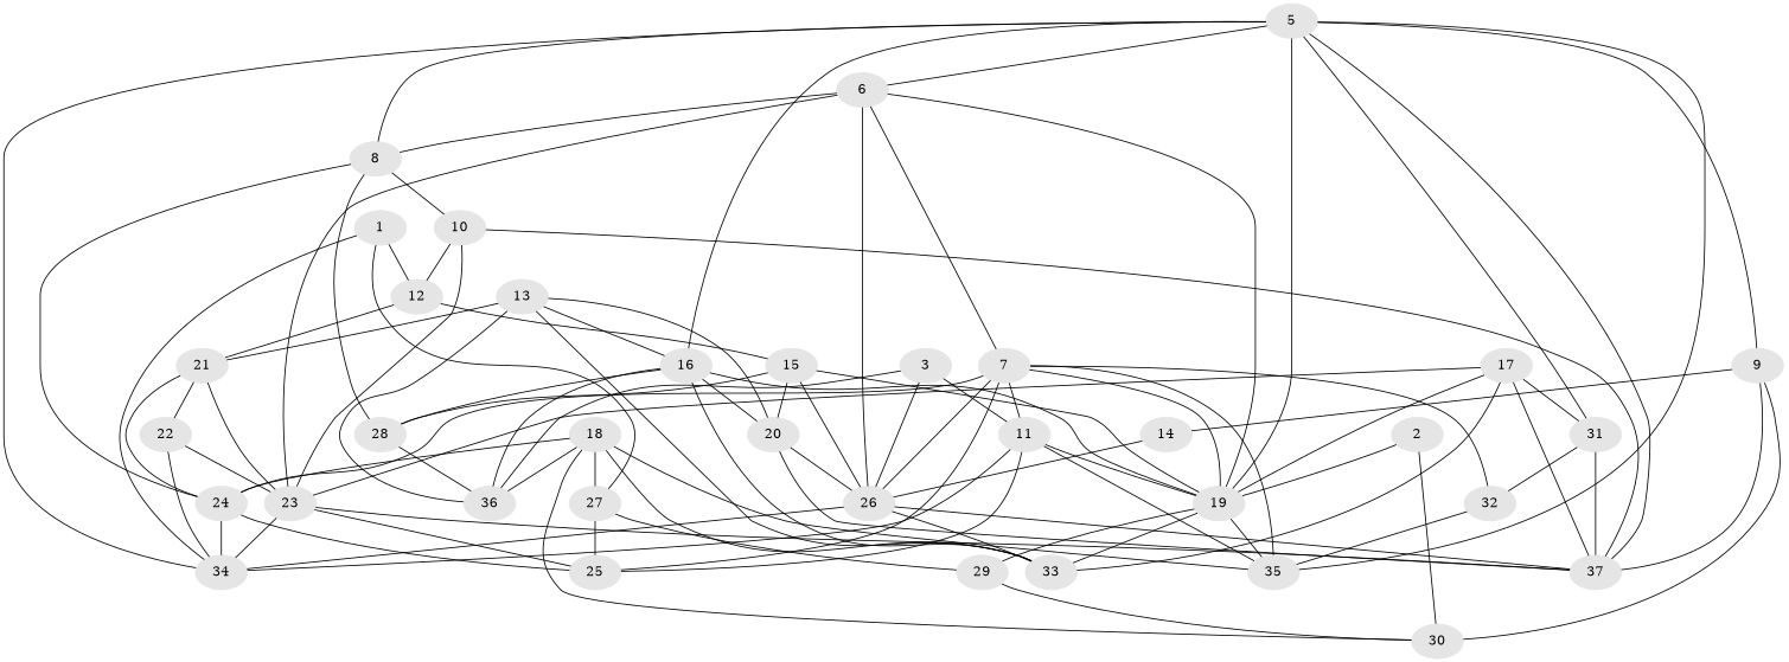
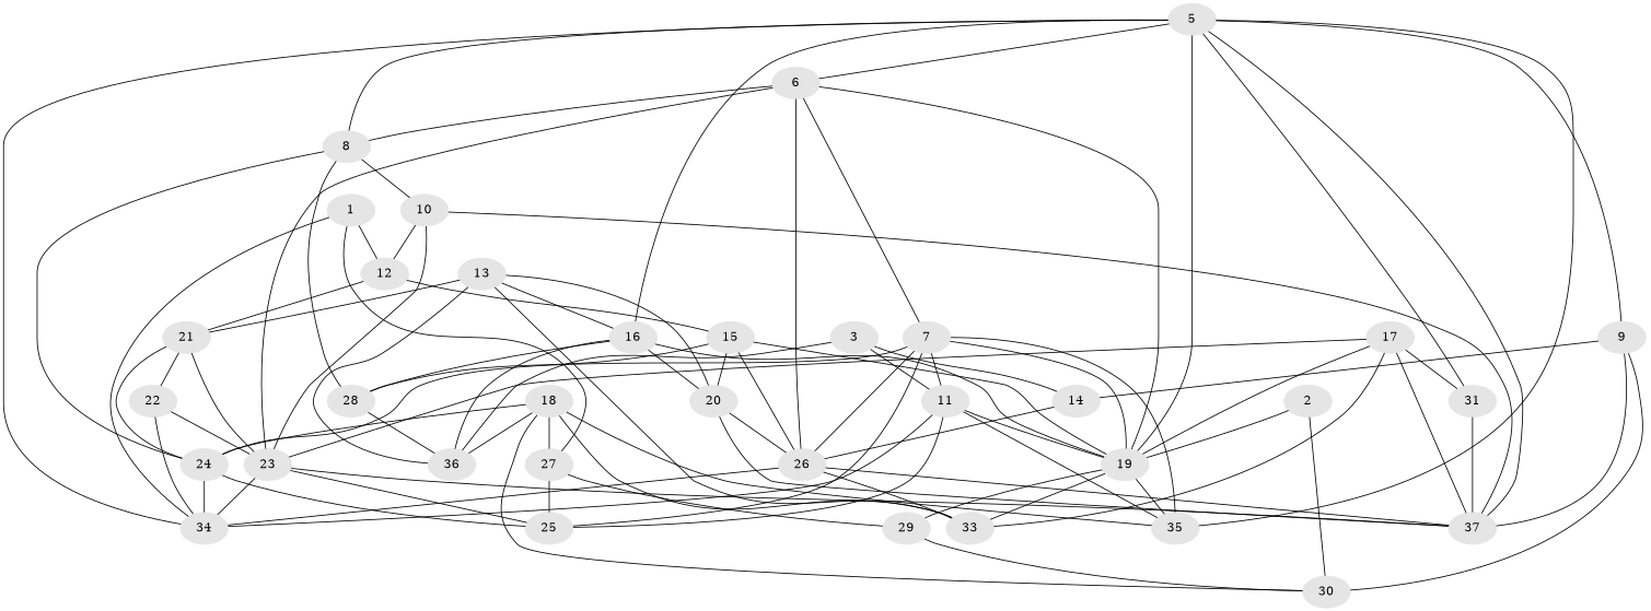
  graph {
    node [color=gray90 style=filled]
    edge [weight=1.0]
    1
    12
    27
    34
    15
    21
    25
    29
    2
    19
    30
    35
    33
    3
    11
    14
    36
    26
    10
    37
    23
    5
    6
    8
    9
    16
    31
    7
    24
    28
    20
-   32
    13
    22
    17
    18
    1 -- 12
    1 -- 27
    1 -- 34
    12 -- 15
    12 -- 21
    27 -- 25
    27 -- 29
    15 -- 19
    15 -- 26
    15 -- 28
    15 -- 20
    21 -- 23
    21 -- 24
    21 -- 22
    29 -- 30
    2 -- 19
    2 -- 30
    19 -- 29 [weight=2.0]
    19 -- 35
    19 -- 33
    3 -- 11
-   3 -- 26
+   3 -- 14
    3 -- 36
    11 -- 34
    11 -- 25
    11 -- 19
    11 -- 35
    14 -- 26
    26 -- 34 [weight=2.0]
    26 -- 33
    26 -- 37 [weight=2.0]
    10 -- 12
    10 -- 37
    10 -- 23
    23 -- 34
    23 -- 25
    23 -- 37
    5 -- 34 [weight=2.0]
    5 -- 19 [weight=2.0]
    5 -- 35
    5 -- 37 [weight=2.0]
    5 -- 6
    5 -- 8
    5 -- 9
    5 -- 16
    5 -- 31
    6 -- 19
    6 -- 26
    6 -- 23 [weight=2.0]
    6 -- 8
    6 -- 7
    8 -- 10
    8 -- 24
    8 -- 28
    9 -- 30 [weight=2.0]
    9 -- 14 [weight=3.0]
    9 -- 37
    16 -- 19
-   16 -- 33
    16 -- 36 [weight=2.0]
    16 -- 28
    16 -- 20
    31 -- 37
-   31 -- 32
    7 -- 25
    7 -- 19
    7 -- 35
    7 -- 11
    7 -- 26
    7 -- 24
-   7 -- 32
    24 -- 34
    24 -- 25
    28 -- 36
    20 -- 26 [weight=2.0]
    20 -- 37
-   32 -- 35
    13 -- 21
    13 -- 33
    13 -- 36
    13 -- 16
    13 -- 20
    22 -- 34
    22 -- 23
    17 -- 19
    17 -- 33
    17 -- 37
    17 -- 23
    17 -- 31
    18 -- 27 [weight=2.0]
    18 -- 30
    18 -- 35
    18 -- 33
    18 -- 36
    18 -- 24
  }
